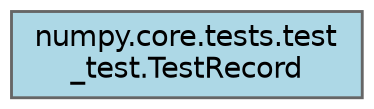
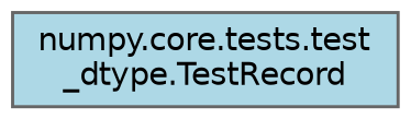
  digraph {
    rankdir=LR
-   n1 [color=grey40 fillcolor=lightblue fontname=Helvetica fontsize=10 height=0.2 label="numpy.core.tests.test\l_test.TestRecord" shape=box style=filled width=0.4]
+   n1 [color=grey40 fillcolor=lightblue fontname=Helvetica fontsize=10 height=0.2 label="numpy.core.tests.test\l_dtype.TestRecord" shape=box style=filled width=0.4]
  }
